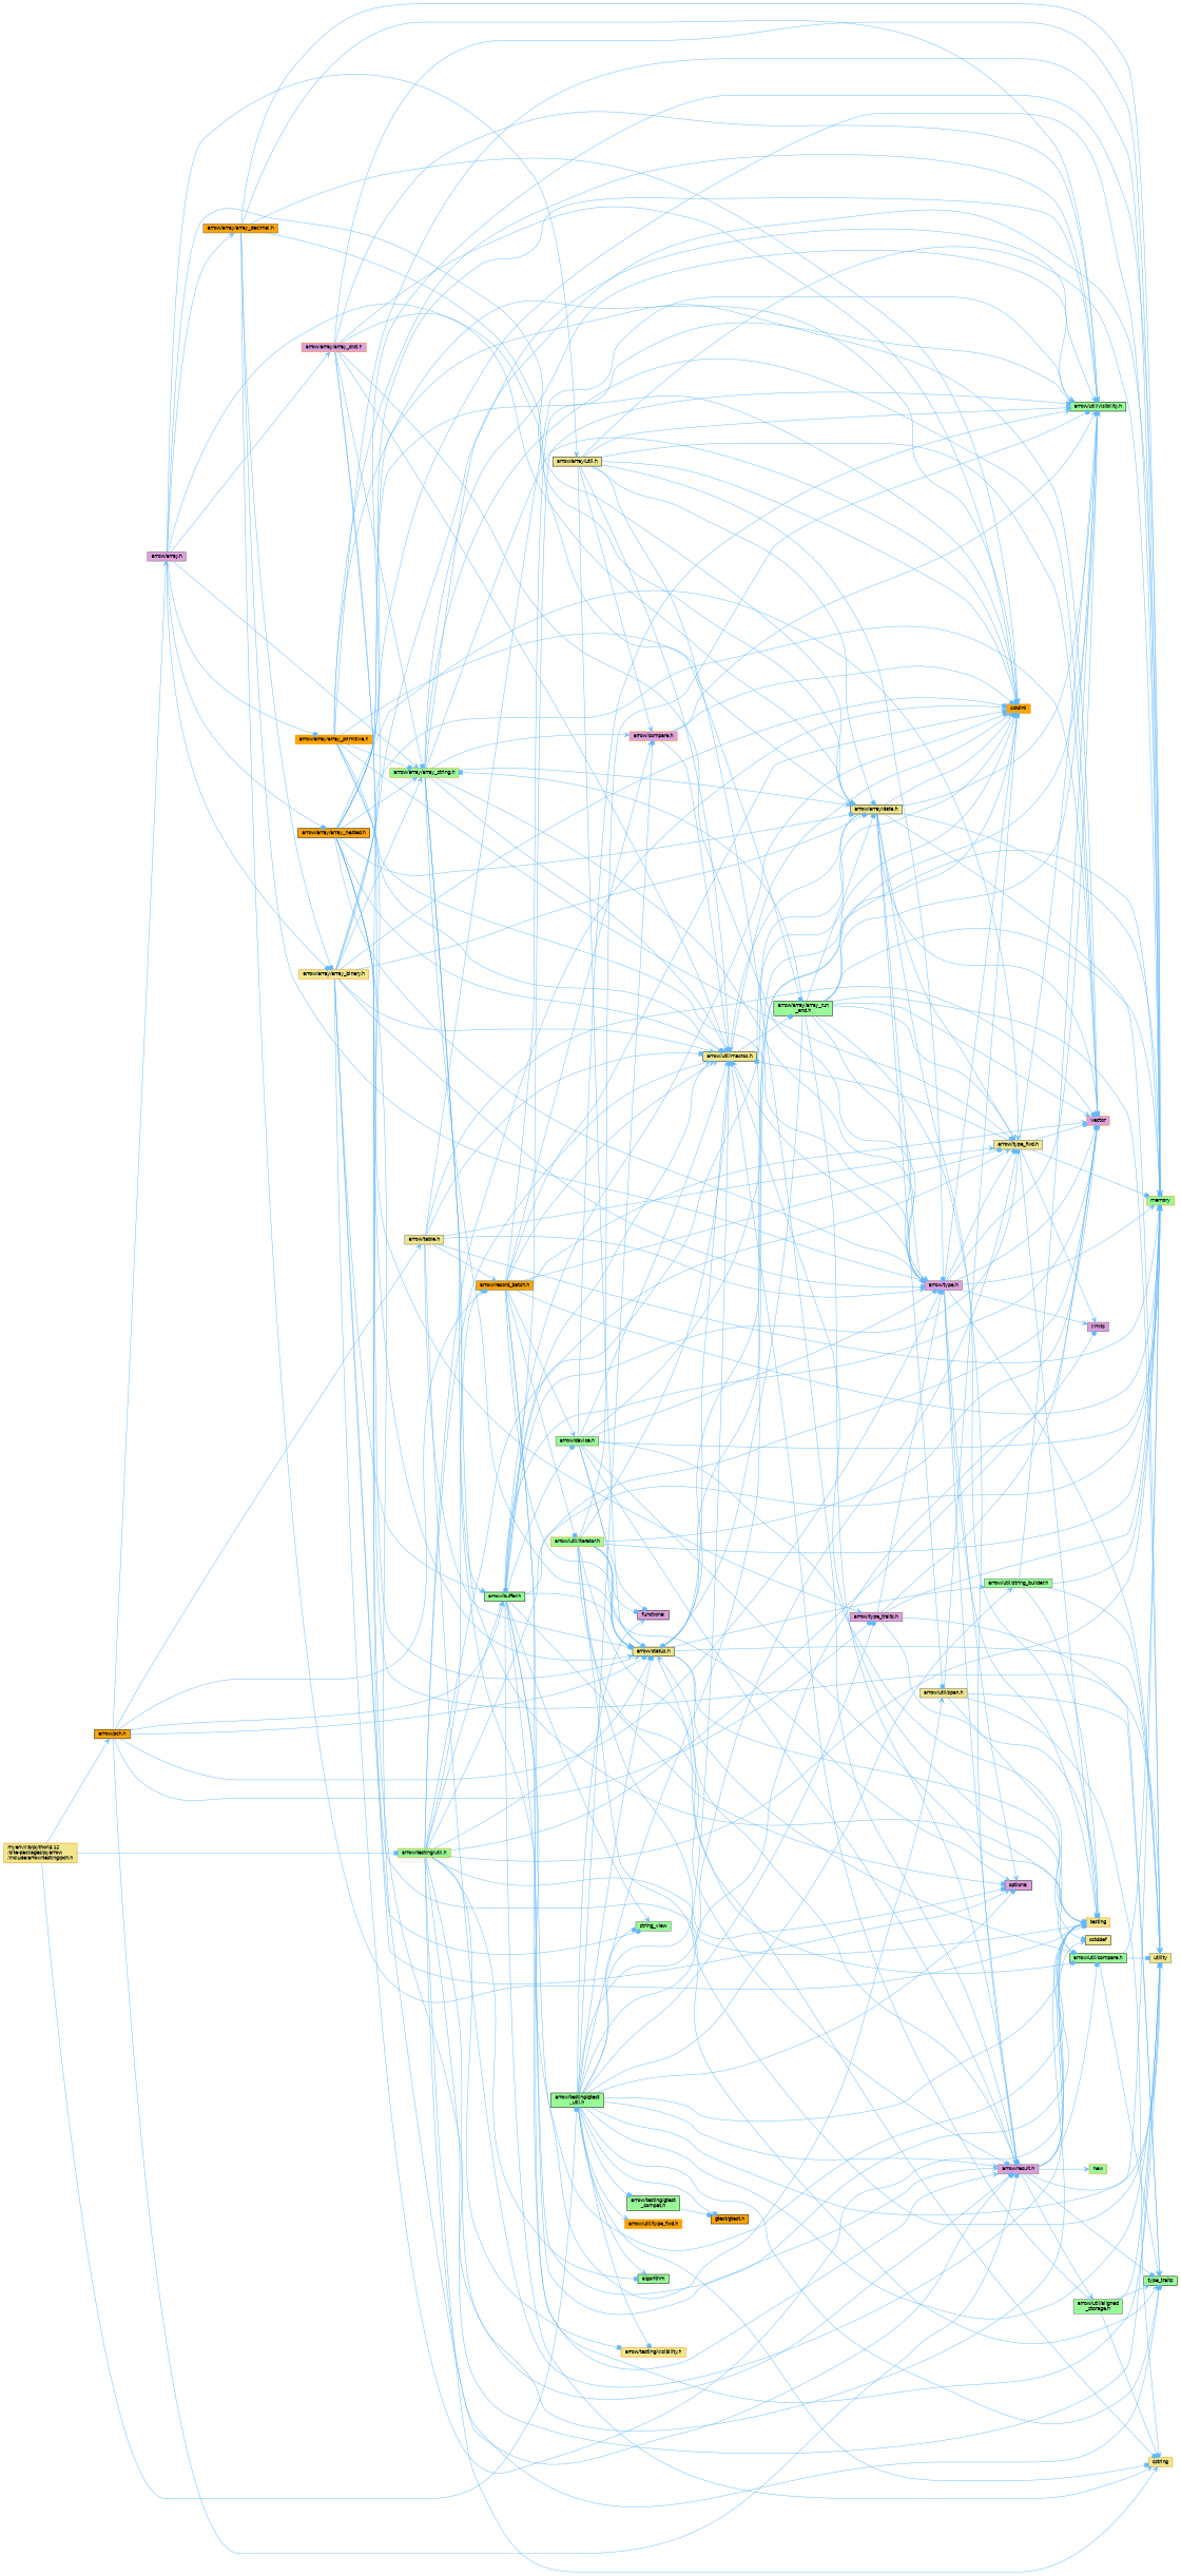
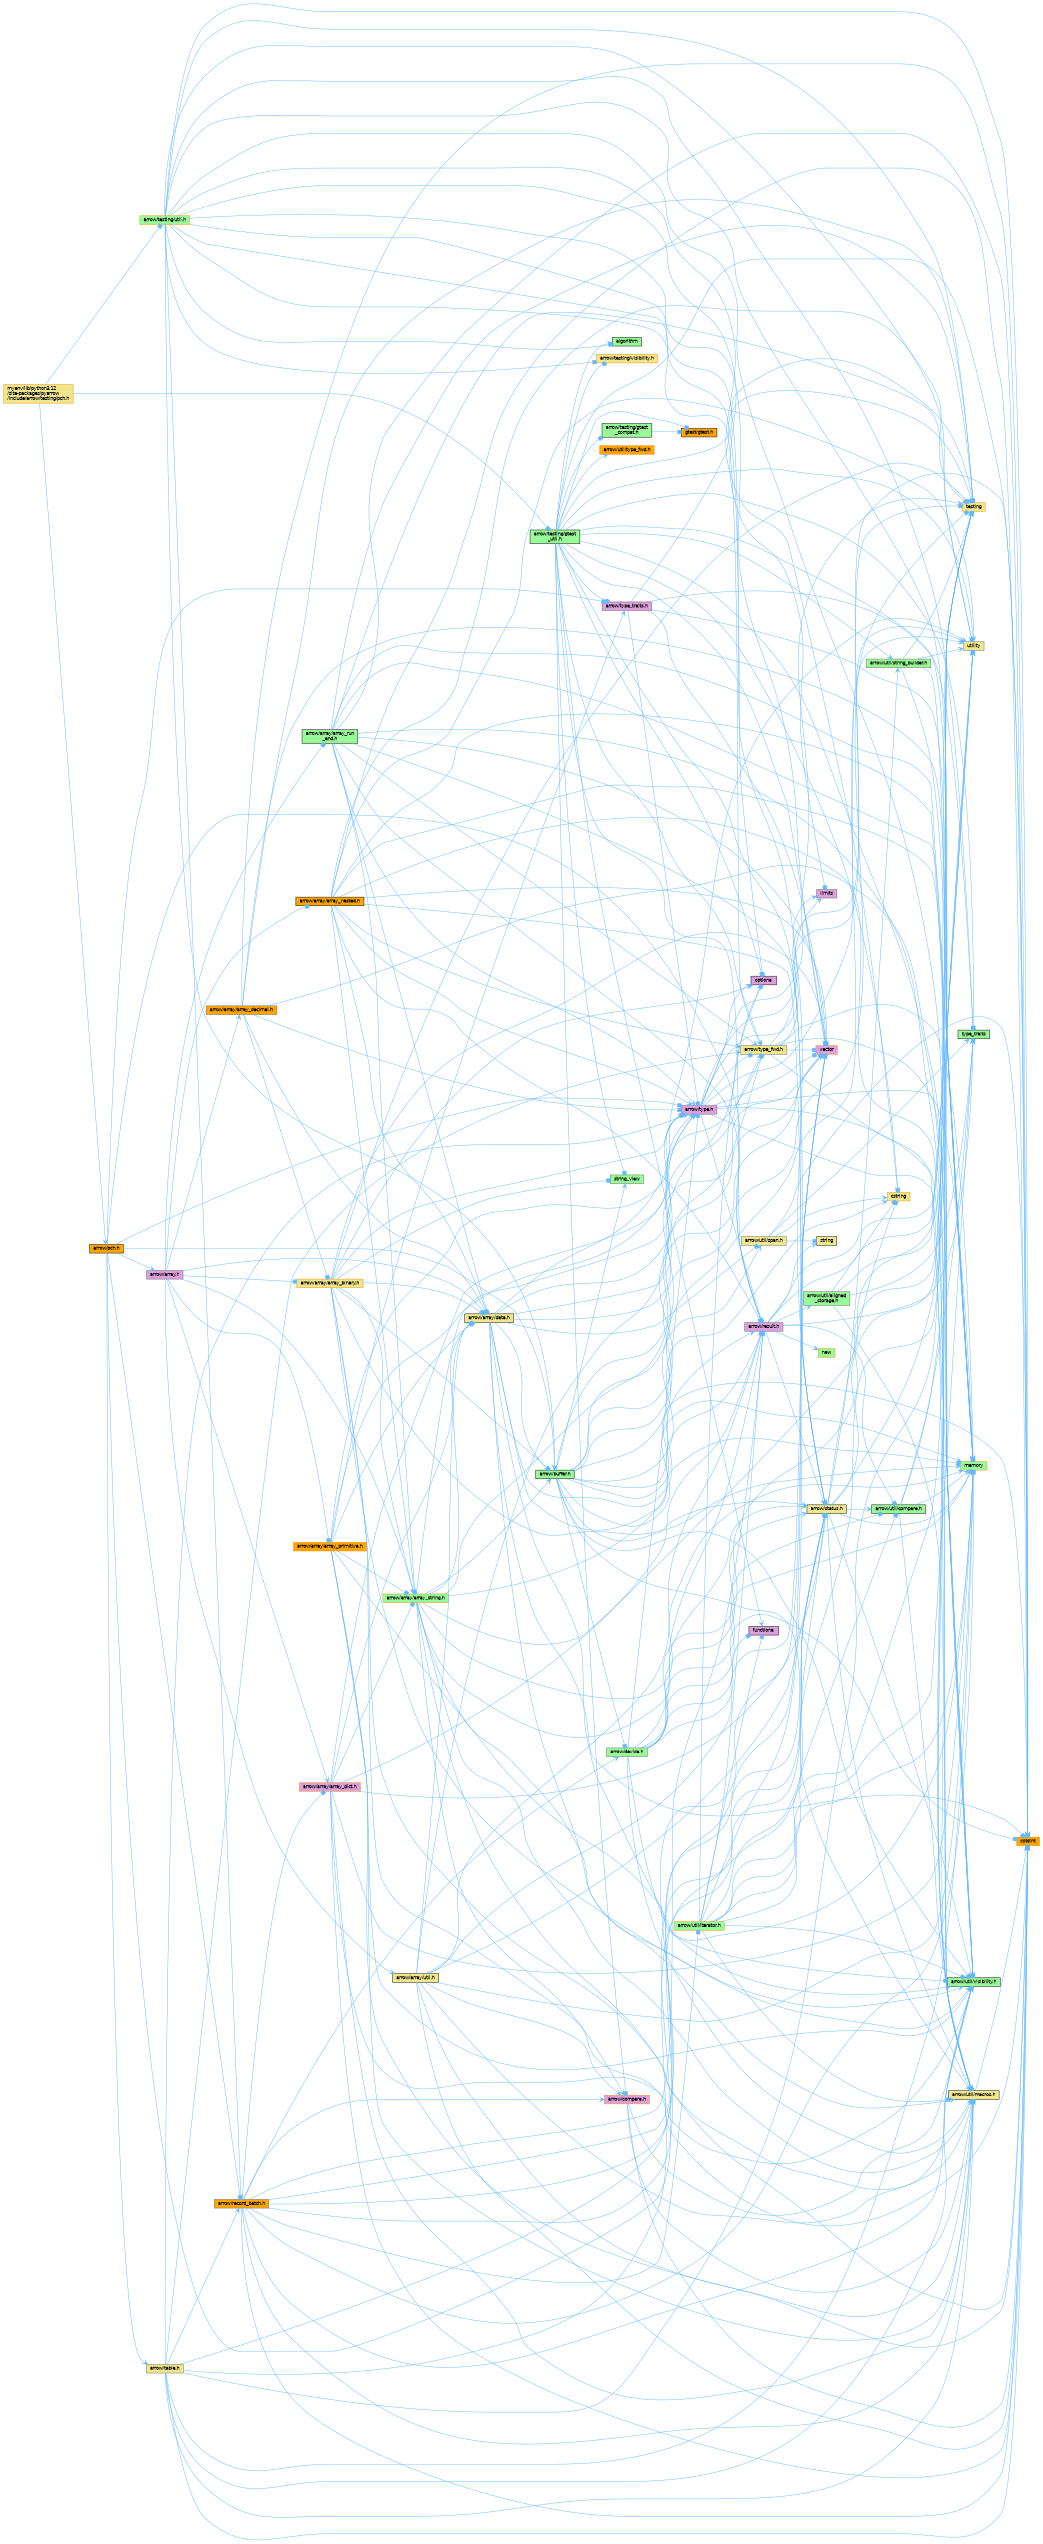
  digraph {
    rankdir=LR
    node [color=black fillcolor=palegreen fontname=Helvetica fontsize=10 shape=box style=filled]
    edge [arrowhead=box color=steelblue1 fontname=Helvetica fontsize=10 labelfontname=Helvetica labelfontsize=10 style=solid]
    n1 [color=darkorange fillcolor=khaki fontcolor=black height=0.2 label="myenv/lib/python3.12\l/site-packages/pyarrow\l/include/arrow/testing/pch.h" width=0.4]
    n2 [fillcolor=orange height=0.2 label="arrow/pch.h" width=0.4]
    n3 [height=0.2 label="arrow/testing/gtest\l_util.h" width=0.4]
    n4 [color=darkorange height=0.2 label="arrow/testing/util.h" width=0.4]
    n5 [color=gray40 fillcolor=plum height=0.2 label="arrow/array.h" width=0.4]
    n6 [height=0.2 label="arrow/buffer.h" width=0.4]
    n7 [color=gray40 fillcolor=plum height=0.2 label="arrow/result.h" width=0.4]
    n8 [fillcolor=khaki height=0.2 label="arrow/status.h" width=0.4]
    n9 [color=gray40 fillcolor=plum height=0.2 label="arrow/type.h" width=0.4]
    n10 [color=gray40 fillcolor=plum height=0.2 label="arrow/type_traits.h" width=0.4]
    n11 [color=gray40 fillcolor=orange height=0.2 label="arrow/record_batch.h" width=0.4]
    n12 [color=gray40 fillcolor=khaki height=0.2 label="arrow/table.h" width=0.4]
    n13 [color=darkorange fillcolor=orange height=0.2 label=cstdint width=0.4]
    n14 [color=darkorange height=0.2 label=memory width=0.4]
    n15 [color=darkorange fillcolor=khaki height=0.2 label=testing width=0.4]
    n16 [color=darkorange fillcolor=plum height=0.2 label=vector width=0.4]
    n17 [fillcolor=khaki height=0.2 label="arrow/util/macros.h" width=0.4]
    n18 [color=darkorange fillcolor=plum height=0.2 label="arrow/compare.h" width=0.4]
    n19 [color=gray40 fillcolor=khaki height=0.2 label=utility width=0.4]
    n20 [color=gray40 fillcolor=khaki height=0.2 label="arrow/type_fwd.h" width=0.4]
    n21 [color=darkorange fillcolor=khaki height=0.2 label=cstring width=0.4]
    n22 [fillcolor=plum height=0.2 label=optional width=0.4]
    n23 [color=gray40 height=0.2 label=string_view width=0.4]
    n24 [fillcolor=plum height=0.2 label=functional width=0.4]
    n25 [height=0.2 label=type_traits width=0.4]
    n26 [color=gray40 height=0.2 label="arrow/util/string_builder.h" width=0.4]
    n27 [height=0.2 label=algorithm width=0.4]
    n28 [fillcolor=orange height=0.2 label="gtest/gtest.h" width=0.4]
    n29 [height=0.2 label="arrow/testing/gtest\l_compat.h" width=0.4]
    n30 [color=darkorange fillcolor=khaki height=0.2 label="arrow/testing/visibility.h" width=0.4]
    n31 [color=darkorange fillcolor=orange height=0.2 label="arrow/util/type_fwd.h" width=0.4]
    n32 [color=gray40 fillcolor=plum height=0.2 label=limits width=0.4]
    n33 [color=darkorange height=0.2 label="arrow/array/array_string.h" width=0.4]
    n34 [fillcolor=khaki height=0.2 label="arrow/array/data.h" width=0.4]
    n35 [color=darkorange fillcolor=khaki height=0.2 label="arrow/array/array_binary.h" width=0.4]
    n36 [color=gray40 fillcolor=orange height=0.2 label="arrow/array/array_decimal.h" width=0.4]
    n37 [color=darkorange fillcolor=plum height=0.2 label="arrow/array/array_dict.h" width=0.4]
    n38 [fillcolor=orange height=0.2 label="arrow/array/array_nested.h" width=0.4]
    n39 [color=darkorange fillcolor=orange height=0.2 label="arrow/array/array_primitive.h" width=0.4]
    n40 [height=0.2 label="arrow/array/array_run\l_end.h" width=0.4]
    n41 [fillcolor=khaki height=0.2 label="arrow/array/util.h" width=0.4]
    n42 [height=0.2 label="arrow/util/visibility.h" width=0.4]
    n43 [color=gray40 fillcolor=khaki height=0.2 label="arrow/util/span.h" width=0.4]
    n44 [color=gray40 height=0.2 label="arrow/device.h" width=0.4]
    n45 [height=0.2 label="arrow/util/compare.h" width=0.4]
-   n46 [fillcolor=khaki height=0.2 label=cstddef width=0.4]
+   n46 [fillcolor=khaki height=0.2 label=string width=0.4]
    n47 [color=darkorange height=0.2 label=new width=0.4]
    n48 [color=gray40 height=0.2 label="arrow/util/aligned\l_storage.h" width=0.4]
    n49 [color=darkorange height=0.2 label="arrow/util/iterator.h" width=0.4]
    n1 -> n2 [arrowhead=vee]
    n1 -> n3
    n1 -> n4
    n2 -> n5 [arrowhead=vee]
    n2 -> n6 [arrowhead=vee]
    n2 -> n7
    n2 -> n8
    n2 -> n9
    n2 -> n10
    n2 -> n11
    n2 -> n12 [arrowhead=vee]
    n3 -> n7 [arrowhead=vee]
    n3 -> n8
    n3 -> n10
    n3 -> n13
    n3 -> n14 [arrowhead=vee]
    n3 -> n15 [arrowhead=vee]
    n3 -> n16
    n3 -> n17
    n3 -> n18
    n3 -> n19 [arrowhead=vee]
    n3 -> n20 [arrowhead=vee]
    n3 -> n21
    n3 -> n22
    n3 -> n23
    n3 -> n24 [arrowhead=vee]
    n3 -> n25
    n3 -> n26 [arrowhead=vee]
    n3 -> n27 [arrowhead=vee]
    n3 -> n28
    n3 -> n29
    n3 -> n30
    n3 -> n31 [arrowhead=vee]
    n4 -> n6 [arrowhead=vee]
    n4 -> n8
    n4 -> n11 [arrowhead=vee]
    n4 -> n13 [arrowhead=vee]
    n4 -> n14
    n4 -> n15
    n4 -> n16 [arrowhead=vee]
    n4 -> n17 [arrowhead=vee]
    n4 -> n19
    n4 -> n20 [arrowhead=vee]
    n4 -> n21 [arrowhead=vee]
    n4 -> n22
    n4 -> n25
    n4 -> n27
    n4 -> n30
    n4 -> n32
    n5 -> n33 [arrowhead=vee]
    n5 -> n34
    n5 -> n35
    n5 -> n36 [arrowhead=vee]
    n5 -> n37 [arrowhead=vee]
    n5 -> n38
    n5 -> n39
    n5 -> n40
    n5 -> n41 [arrowhead=vee]
    n6 -> n8 [arrowhead=vee]
    n6 -> n13
    n6 -> n14 [arrowhead=vee]
    n6 -> n15
    n6 -> n16
    n6 -> n17 [arrowhead=vee]
    n6 -> n19 [arrowhead=vee]
    n6 -> n20
    n6 -> n21 [arrowhead=vee]
    n6 -> n22
    n6 -> n23 [arrowhead=vee]
    n6 -> n42
    n6 -> n43 [arrowhead=vee]
    n6 -> n44
    n7 -> n8 [arrowhead=vee]
    n7 -> n15 [arrowhead=vee]
    n7 -> n19
    n7 -> n25
    n7 -> n45
    n7 -> n46 [arrowhead=vee]
    n7 -> n47 [arrowhead=vee]
    n7 -> n48 [arrowhead=vee]
    n8 -> n14
    n8 -> n15
    n8 -> n17 [arrowhead=vee]
    n8 -> n19 [arrowhead=vee]
    n8 -> n21
    n8 -> n26 [arrowhead=vee]
    n8 -> n42 [arrowhead=vee]
    n8 -> n45 [arrowhead=vee]
    n9 -> n7
    n9 -> n13
    n9 -> n14 [arrowhead=vee]
    n9 -> n15 [arrowhead=vee]
    n9 -> n16
    n9 -> n17 [arrowhead=vee]
    n9 -> n19 [arrowhead=vee]
    n9 -> n20
    n9 -> n22 [arrowhead=vee]
    n9 -> n32 [arrowhead=vee]
    n9 -> n42
    n10 -> n9
    n10 -> n14
    n10 -> n15
    n10 -> n16
    n10 -> n25 [arrowhead=vee]
    n11 -> n7 [arrowhead=vee]
    n11 -> n8
    n11 -> n13
    n11 -> n14
    n11 -> n15 [arrowhead=vee]
    n11 -> n16 [arrowhead=vee]
    n11 -> n17 [arrowhead=vee]
    n11 -> n18 [arrowhead=vee]
-   n11 -> n20
+   n11 -> n37
    n11 -> n42 [arrowhead=vee]
    n11 -> n44 [arrowhead=vee]
    n11 -> n49
    n12 -> n8
    n12 -> n9 [arrowhead=vee]
    n12 -> n11 [arrowhead=vee]
+   n12 -> n13
    n12 -> n14 [arrowhead=vee]
    n12 -> n15
    n12 -> n16
    n12 -> n17
    n12 -> n20 [arrowhead=vee]
    n12 -> n42 [arrowhead=vee]
    n17 -> n13 [arrowhead=vee]
    n18 -> n13
    n18 -> n17
    n18 -> n42 [arrowhead=vee]
    n20 -> n14
    n20 -> n15
    n20 -> n16
    n20 -> n17
    n20 -> n32 [arrowhead=vee]
    n20 -> n42
    n26 -> n14 [arrowhead=vee]
    n26 -> n15 [arrowhead=vee]
    n26 -> n19 [arrowhead=vee]
    n26 -> n42
    n29 -> n28
    n33 -> n6 [arrowhead=vee]
    n33 -> n7 [arrowhead=vee]
    n33 -> n8 [arrowhead=vee]
    n33 -> n9 [arrowhead=vee]
    n33 -> n13
    n33 -> n14 [arrowhead=vee]
    n33 -> n15
    n33 -> n16 [arrowhead=vee]
    n33 -> n17 [arrowhead=vee]
    n33 -> n18 [arrowhead=vee]
    n33 -> n34 [arrowhead=vee]
    n33 -> n42 [arrowhead=vee]
    n34 -> n6
    n34 -> n7 [arrowhead=vee]
    n34 -> n9 [arrowhead=vee]
    n34 -> n13
    n34 -> n14
    n34 -> n16
    n34 -> n17 [arrowhead=vee]
    n34 -> n19 [arrowhead=vee]
    n34 -> n20 [arrowhead=vee]
    n34 -> n42
    n34 -> n43
    n35 -> n6 [arrowhead=vee]
    n35 -> n9
    n35 -> n13
    n35 -> n14 [arrowhead=vee]
    n35 -> n15
    n35 -> n16
    n35 -> n17 [arrowhead=vee]
    n35 -> n22 [arrowhead=vee]
    n35 -> n23
    n35 -> n33 [arrowhead=vee]
    n35 -> n34
    n35 -> n42 [arrowhead=vee]
    n36 -> n9
    n36 -> n13 [arrowhead=vee]
    n36 -> n14
    n36 -> n15
    n36 -> n34 [arrowhead=vee]
    n36 -> n35
    n36 -> n42
    n37 -> n7
    n37 -> n8 [arrowhead=vee]
    n37 -> n9
    n37 -> n13 [arrowhead=vee]
    n37 -> n14
    n37 -> n17
    n37 -> n33
    n37 -> n34
    n37 -> n42 [arrowhead=vee]
    n38 -> n7
    n38 -> n8 [arrowhead=vee]
    n38 -> n9 [arrowhead=vee]
    n38 -> n13 [arrowhead=vee]
    n38 -> n14 [arrowhead=vee]
    n38 -> n15
    n38 -> n16
    n38 -> n17
    n38 -> n19 [arrowhead=vee]
    n38 -> n20 [arrowhead=vee]
    n38 -> n33 [arrowhead=vee]
    n38 -> n34
    n38 -> n42 [arrowhead=vee]
    n39 -> n9
    n39 -> n10 [arrowhead=vee]
    n39 -> n13 [arrowhead=vee]
    n39 -> n14
    n39 -> n17
    n39 -> n20
    n39 -> n33
    n39 -> n34 [arrowhead=vee]
    n39 -> n42 [arrowhead=vee]
    n40 -> n7
    n40 -> n8
    n40 -> n9 [arrowhead=vee]
    n40 -> n13 [arrowhead=vee]
    n40 -> n14 [arrowhead=vee]
    n40 -> n15
    n40 -> n16 [arrowhead=vee]
-   n17 -> n40
+   n40 -> n17
    n40 -> n19 [arrowhead=vee]
    n40 -> n20 [arrowhead=vee]
    n40 -> n33
    n40 -> n34
    n40 -> n42 [arrowhead=vee]
    n41 -> n7
    n41 -> n8
    n41 -> n9
    n41 -> n13
    n41 -> n14
    n41 -> n16 [arrowhead=vee]
    n41 -> n17 [arrowhead=vee]
    n41 -> n18 [arrowhead=vee]
    n41 -> n34
    n41 -> n42
    n43 -> n13
    n43 -> n21 [arrowhead=vee]
    n43 -> n25 [arrowhead=vee]
    n43 -> n46
    n44 -> n7 [arrowhead=vee]
    n44 -> n8 [arrowhead=vee]
    n44 -> n9
    n44 -> n13
    n44 -> n14 [arrowhead=vee]
    n44 -> n15
    n44 -> n17 [arrowhead=vee]
    n44 -> n24
    n44 -> n42 [arrowhead=vee]
    n44 -> n45
    n45 -> n14 [arrowhead=vee]
    n45 -> n17
    n45 -> n19
    n45 -> n25 [arrowhead=vee]
    n48 -> n17
    n48 -> n19 [arrowhead=vee]
    n48 -> n21
    n48 -> n25 [arrowhead=vee]
    n49 -> n7
    n49 -> n8
    n49 -> n14
    n49 -> n16
    n49 -> n17
    n49 -> n19 [arrowhead=vee]
    n49 -> n22 [arrowhead=vee]
    n49 -> n24
    n49 -> n25 [arrowhead=vee]
    n49 -> n42
    n49 -> n45
  }
